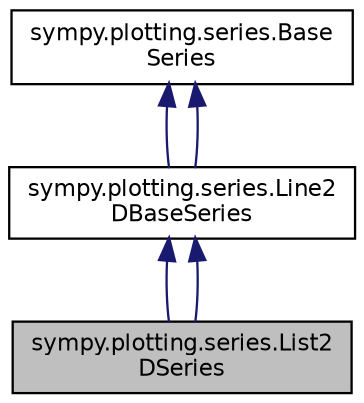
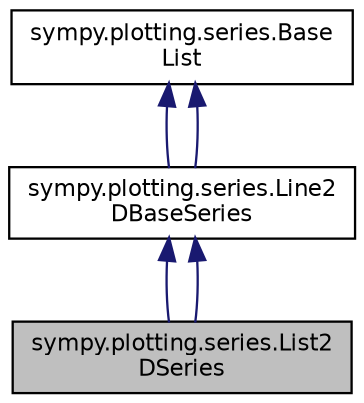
  digraph {
    fontname="DejaVu Sans"
    node [color=black fillcolor=white fontname="DejaVu Sans" fontsize=10 shape=record style=filled]
    edge [color=midnightblue dir=back fontname="DejaVu Sans" fontsize=10 labelfontname=Helvetica labelfontsize=10 style=solid]
    n1 [fillcolor=grey75 fontcolor=black height=0.2 label="sympy.plotting.series.List2\lDSeries" width=0.4]
    n2 [height=0.2 label="sympy.plotting.series.Line2\lDBaseSeries" width=0.4]
-   n3 [height=0.2 label="sympy.plotting.series.Base\lSeries" width=0.4]
+   n3 [height=0.2 label="sympy.plotting.series.Base\lList" width=0.4]
    n2 -> n1
    n2 -> n1
    n3 -> n2
    n3 -> n2
  }
